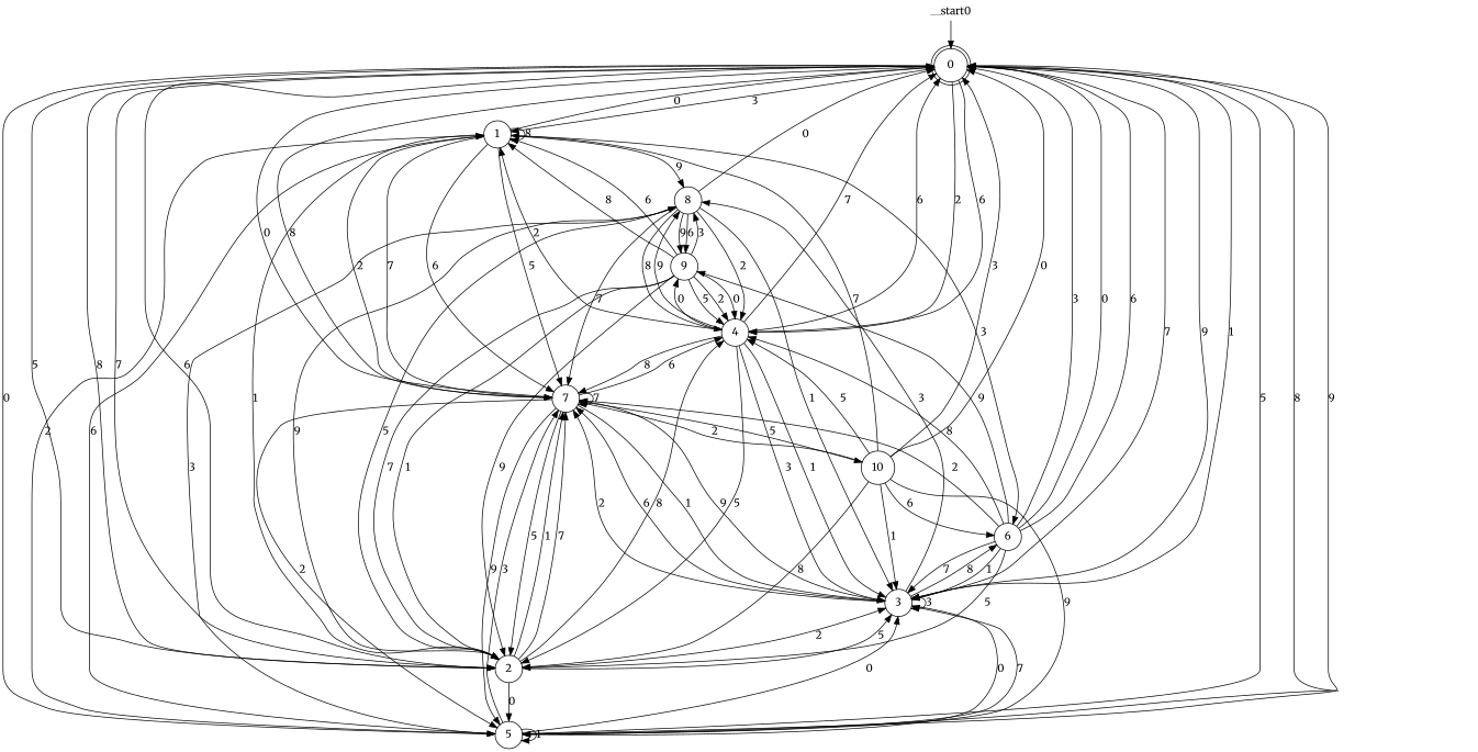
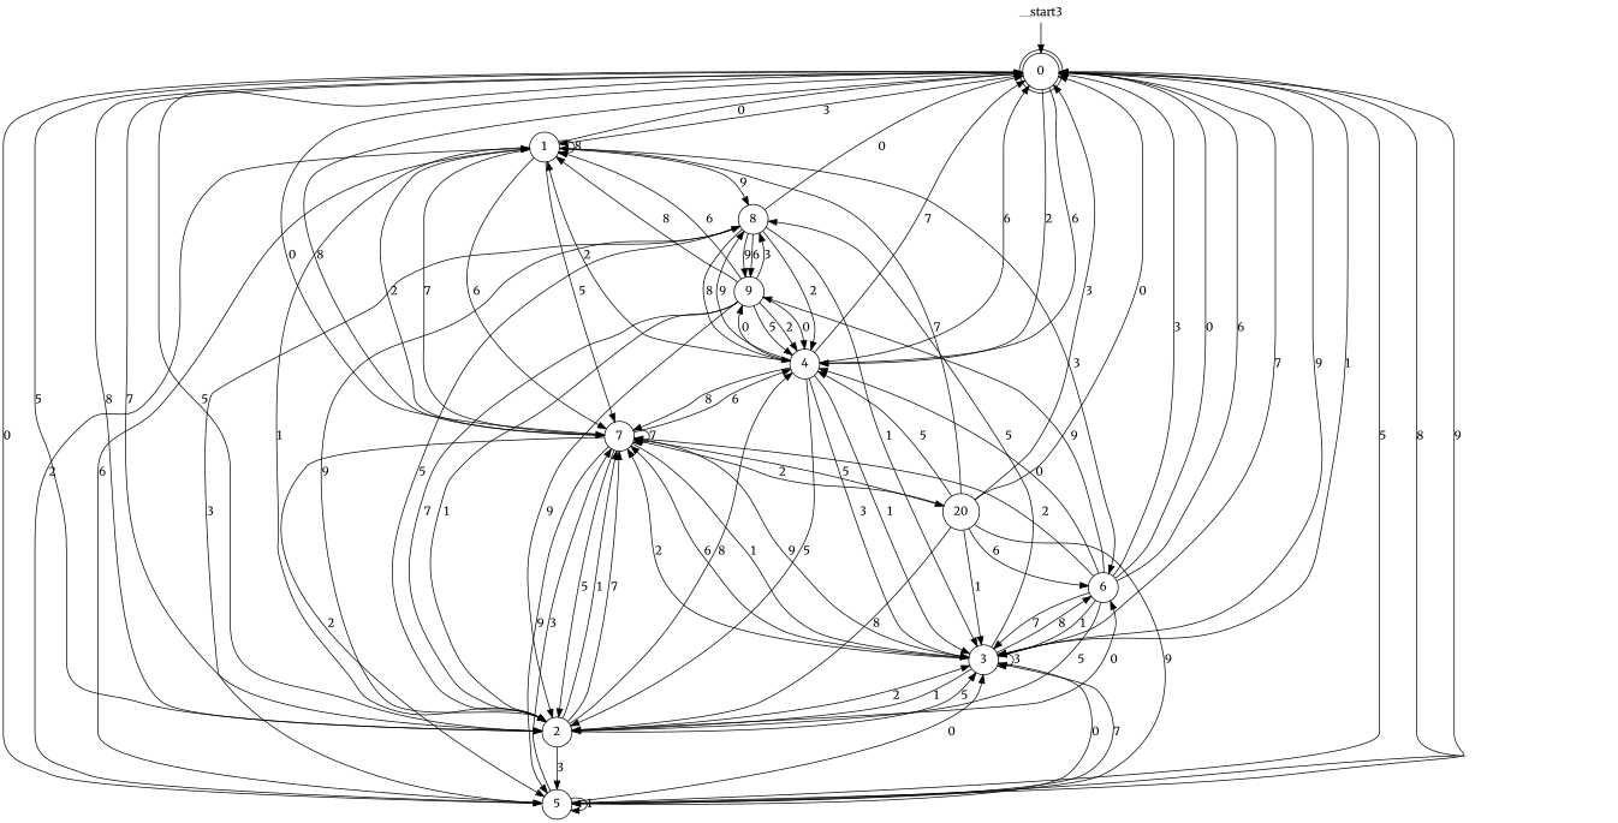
  digraph {
    fontname=Merriweather
    node [fontname=Merriweather shape=circle]
    edge [fontname=Merriweather]
    n1 [label=0 shape=doublecircle]
    n2 [label=1]
    n3 [label=2]
    n4 [label=3]
    n5 [label=4]
    n6 [label=5]
    n7 [label=6]
    n8 [label=7]
    n9 [label=8]
    n10 [label=9]
-   n11 [label=10]
-   __start0 [height=0 shape=none width=0]
+   n11 [label=20]
+   __start0 [height=0 shape=none width=0 label=__start3]
    n1 -> n2 [label=3]
    n1 -> n3 [label=5]
    n1 -> n3 [label=8]
    n1 -> n3 [label=7]
    n1 -> n4 [label=1]
    n1 -> n4 [label=9]
    n1 -> n5 [label=2]
    n1 -> n5 [label=6]
    n1 -> n6 [label=0]
    n2 -> n1 [label=0]
    n2 -> n2 [label=8]
    n2 -> n3 [label=1]
    n2 -> n7 [label=3]
    n2 -> n8 [label=5]
    n2 -> n8 [label=2]
    n2 -> n8 [label=7]
    n2 -> n8 [label=6]
    n2 -> n9 [label=9]
-   n3 -> n1 [label=6]
+   n3 -> n1 [label=5]
    n3 -> n4 [label=5]
    n3 -> n4 [label=2]
    n3 -> n5 [label=8]
-   n3 -> n6 [label=0]
+   n3 -> n6 [label=3]
+   n3 -> n7 [label=0]
    n3 -> n8 [label=1]
    n3 -> n8 [label=7]
    n3 -> n9 [label=9]
    n4 -> n1 [label=7]
+   n4 -> n3 [label=1]
    n4 -> n4 [label=3]
    n4 -> n6 [label=0]
    n4 -> n7 [label=8]
    n4 -> n8 [label=9]
    n4 -> n8 [label=2]
    n4 -> n8 [label=6]
-   n4 -> n9 [label=3]
+   n4 -> n9 [label=5]
    n5 -> n1 [label=7]
    n5 -> n1 [label=6]
    n5 -> n2 [label=2]
    n5 -> n3 [label=5]
    n5 -> n4 [label=3]
    n5 -> n4 [label=1]
    n5 -> n8 [label=8]
    n5 -> n9 [label=9]
    n5 -> n10 [label=0]
    n6 -> n1 [label=5]
    n6 -> n1 [label=8]
    n6 -> n1 [label=9]
    n6 -> n2 [label=2]
    n6 -> n2 [label=6]
    n6 -> n4 [label=7]
    n6 -> n4 [label=0]
    n6 -> n6 [label=1]
    n6 -> n8 [label=3]
    n7 -> n1 [label=3]
    n7 -> n1 [label=0]
    n7 -> n1 [label=6]
    n7 -> n3 [label=5]
    n7 -> n4 [label=1]
    n7 -> n4 [label=7]
-   n7 -> n5 [label=8]
+   n7 -> n5 [label=0]
    n7 -> n8 [label=2]
    n7 -> n10 [label=9]
    n8 -> n1 [label=8]
    n8 -> n1 [label=0]
    n8 -> n3 [label=5]
    n8 -> n4 [label=1]
    n8 -> n5 [label=6]
    n8 -> n6 [label=9]
    n8 -> n6 [label=2]
    n8 -> n8 [label=7]
    n8 -> n11 [label=5]
    n9 -> n1 [label=0]
    n9 -> n3 [label=5]
    n9 -> n4 [label=1]
    n9 -> n5 [label=8]
    n9 -> n5 [label=2]
    n9 -> n6 [label=3]
-   n9 -> n8 [label=7]
    n9 -> n10 [label=9]
    n9 -> n10 [label=6]
    n10 -> n2 [label=8]
    n10 -> n2 [label=6]
    n10 -> n3 [label=1]
    n10 -> n3 [label=9]
    n10 -> n3 [label=7]
    n10 -> n5 [label=5]
    n10 -> n5 [label=2]
    n10 -> n5 [label=0]
    n10 -> n9 [label=3]
    n11 -> n1 [label=3]
    n11 -> n1 [label=0]
    n11 -> n2 [label=7]
    n11 -> n3 [label=8]
    n11 -> n4 [label=1]
    n11 -> n5 [label=5]
    n11 -> n6 [label=9]
    n11 -> n7 [label=6]
    n11 -> n8 [label=2]
    __start0 -> n1
  }
